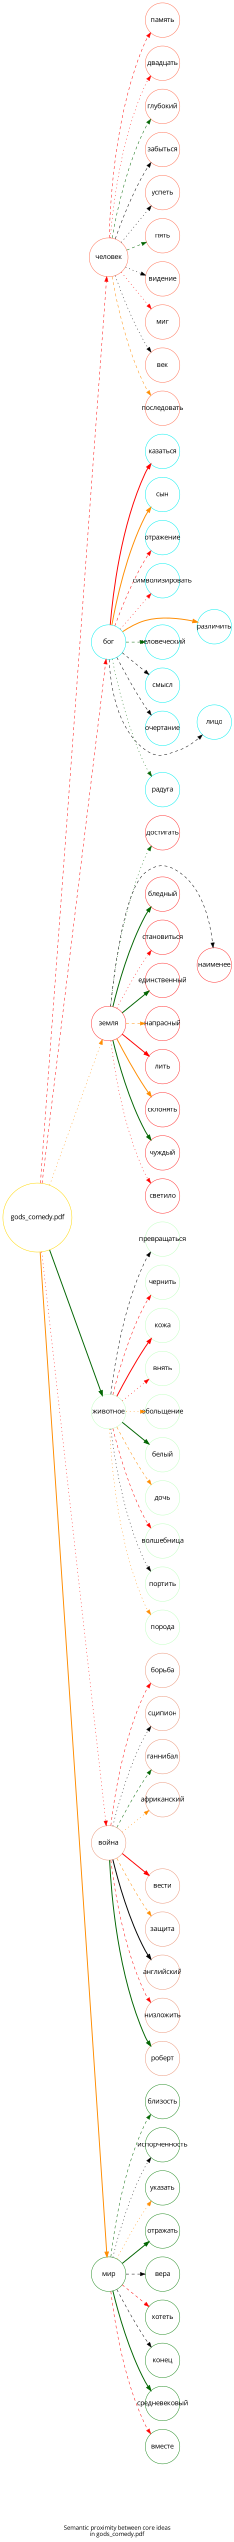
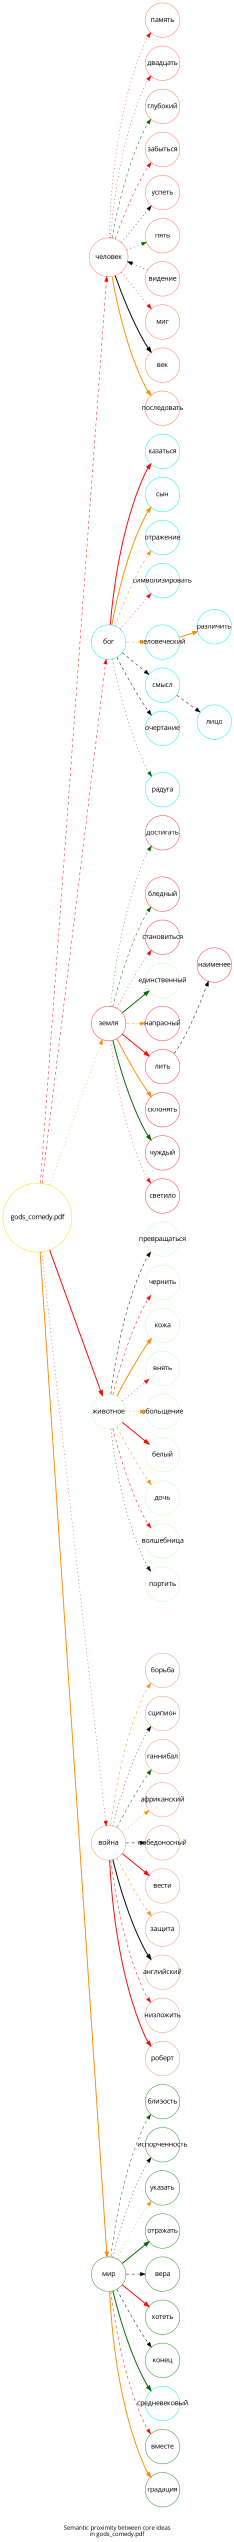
  digraph {
    fontname="Open Sans"
    fontsize=12
    label="Semantic proximity between core ideas\nin gods_comedy.pdf"
    rankdir=LR
    node [color=coral1 fontname="Open Sans" shape=circle fixedsize=true]
    edge [color=red fontname="Open Sans" style=dashed]
    "gods_comedy.pdf" [color=gold1 width=0.7 fixedsize=""]
    "человек" [width=0.7 fixedsize=""]
    "бог" [color=cyan2 width=1]
    "земля" [color=firebrick1 width=1]
    "животное" [color=darkseagreen1 width=1]
    "война" [color=darksalmon width=1]
    "мир" [color=forestgreen width=1]
    "память" [width=1]
    "двадцать" [width=1]
    "глубокий" [width=1]
    "забыться" [width=1]
    "успеть" [width=1]
    "пять" [width=1]
    "видение" [width=1]
    "миг" [width=1]
    "век" [width=1]
    "последовать" [width=1]
    "казаться" [color=cyan2 width=1]
    "сын" [color=cyan2 width=1]
    "отражение" [color=cyan2 width=1]
    "символизировать" [color=cyan2 width=1]
    "различить" [color=cyan2 width=1]
    "человеческий" [color=cyan2 width=1]
    "смысл" [color=cyan2 width=1]
    "очертание" [color=cyan2 width=1]
    "лицо" [color=cyan2 width=1]
    "радуга" [color=cyan2 width=1]
    "достигать" [color=firebrick1 width=1]
    "наименее" [color=firebrick1 width=1]
    "бледный" [color=firebrick1 width=1]
    "становиться" [color=firebrick1 width=1]
-   "единственный" [color=firebrick1 width=1]
+   "единственный" [color=darkseagreen1 width=1]
    "напрасный" [color=firebrick1 width=1]
    "лить" [color=firebrick1 width=1]
    "склонять" [color=firebrick1 width=1]
    "чуждый" [color=firebrick1 width=1]
    "светило" [color=firebrick1 width=1]
    "превращаться" [color=darkseagreen1 width=1]
    "чернить" [color=darkseagreen1 width=1]
    "кожа" [color=darkseagreen1 width=1]
    "внять" [color=darkseagreen1 width=1]
    "обольщение" [color=darkseagreen1 width=1]
    "белый" [color=darkseagreen1 width=1]
    "дочь" [color=darkseagreen1 width=1]
    "волшебница" [color=darkseagreen1 width=1]
    "портить" [color=darkseagreen1 width=1]
-   "порода" [color=darkseagreen1 width=1]
    "борьба" [color=darksalmon width=1]
    "сципион" [color=darksalmon width=1]
    "ганнибал" [color=darksalmon width=1]
    "африканский" [color=darksalmon width=1]
+   "победоносный" [color=darksalmon width=1]
    "вести" [color=darksalmon width=1]
    "защита" [color=darksalmon width=1]
    "английский" [color=darksalmon width=1]
    "низложить" [color=darksalmon width=1]
    "роберт" [color=darksalmon width=1]
    "близость" [color=forestgreen width=1]
    "испорченность" [color=forestgreen width=1]
    "указать" [color=forestgreen width=1]
    "отражать" [color=forestgreen width=1]
    "вера" [color=forestgreen width=1]
    "хотеть" [color=forestgreen width=1]
    "конец" [color=forestgreen width=1]
-   "средневековый" [color=forestgreen width=1]
+   "средневековый" [color=cyan2 width=1]
    "вместе" [color=forestgreen width=1]
+   "градация" [color=forestgreen width=1]
    "gods_comedy.pdf" -> "человек"
    "gods_comedy.pdf" -> "бог"
    "gods_comedy.pdf" -> "земля" [color=darkorange style=dotted]
-   "gods_comedy.pdf" -> "животное" [color=darkgreen style=bold]
+   "gods_comedy.pdf" -> "животное" [style=bold]
    "gods_comedy.pdf" -> "война" [style=dotted]
    "gods_comedy.pdf" -> "мир" [color=darkorange style=bold]
-   "человек" -> "память"
+   "человек" -> "память" [style=dotted]
    "человек" -> "двадцать" [style=dotted]
    "человек" -> "глубокий" [color=darkgreen]
-   "человек" -> "забыться" [color=black]
+   "человек" -> "забыться"
    "человек" -> "успеть" [color=black style=dotted]
-   "человек" -> "пять" [color=darkgreen]
-   "человек" -> "видение" [color=black style=dotted]
+   "человек" -> "пять" [color=darkgreen style=dotted]
+   "видение" -> "человек" [color=black style=dotted]
    "человек" -> "миг" [style=dotted]
-   "человек" -> "век" [color=black style=dotted]
-   "человек" -> "последовать" [color=darkorange]
+   "человек" -> "век" [color=black style=bold]
+   "человек" -> "последовать" [color=darkorange style=bold]
    "бог" -> "казаться" [style=bold]
    "бог" -> "сын" [color=darkorange style=bold]
-   "бог" -> "отражение"
+   "бог" -> "отражение" [color=darkorange]
    "бог" -> "символизировать" [style=dotted]
-   "бог" -> "различить" [color=darkorange style=bold]
-   "бог" -> "человеческий" [color=darkgreen]
+   "человеческий" -> "различить" [color=darkorange style=bold]
+   "бог" -> "человеческий" [color=darkorange]
    "бог" -> "смысл" [color=black]
    "бог" -> "очертание" [color=black]
-   "бог" -> "лицо" [color=black]
+   "смысл" -> "лицо" [color=black]
    "бог" -> "радуга" [color=darkgreen style=dotted]
    "земля" -> "достигать" [color=darkgreen style=dotted]
-   "земля" -> "наименее" [color=black]
-   "земля" -> "бледный" [color=darkgreen style=bold]
+   "лить" -> "наименее" [color=black]
+   "земля" -> "бледный" [color=darkgreen]
    "земля" -> "становиться" [style=dotted]
    "земля" -> "единственный" [color=darkgreen style=bold]
    "земля" -> "напрасный" [color=darkorange]
    "земля" -> "лить" [style=bold]
    "земля" -> "склонять" [color=darkorange style=bold]
    "земля" -> "чуждый" [color=darkgreen style=bold]
    "земля" -> "светило" [style=dotted]
    "животное" -> "превращаться" [color=black]
    "животное" -> "чернить"
-   "животное" -> "кожа" [style=bold]
+   "животное" -> "кожа" [color=darkorange style=bold]
    "животное" -> "внять" [style=dotted]
    "животное" -> "обольщение" [color=darkorange style=dotted]
-   "животное" -> "белый" [color=darkgreen style=bold]
+   "животное" -> "белый" [style=bold]
    "животное" -> "дочь" [color=darkorange]
    "животное" -> "волшебница"
    "животное" -> "портить" [color=black style=dotted]
-   "животное" -> "порода" [color=darkorange style=dotted]
-   "война" -> "борьба"
+   "война" -> "борьба" [color=darkorange]
    "война" -> "сципион" [color=black style=dotted]
    "война" -> "ганнибал" [color=darkgreen]
    "война" -> "африканский" [color=darkorange style=dotted]
+   "война" -> "победоносный" [color=black]
    "война" -> "вести" [style=bold]
    "война" -> "защита" [color=darkorange]
    "война" -> "английский" [color=black style=bold]
    "война" -> "низложить"
-   "война" -> "роберт" [color=darkgreen style=bold]
+   "война" -> "роберт" [style=bold]
    "мир" -> "близость" [color=darkgreen]
    "мир" -> "испорченность" [color=black style=dotted]
    "мир" -> "указать" [color=darkorange style=dotted]
    "мир" -> "отражать" [color=darkgreen style=bold]
    "мир" -> "вера" [color=black]
-   "мир" -> "хотеть"
+   "мир" -> "хотеть" [style=bold]
    "мир" -> "конец" [color=black]
    "мир" -> "средневековый" [color=darkgreen style=bold]
    "мир" -> "вместе"
+   "мир" -> "градация" [color=darkorange style=bold]
  }
